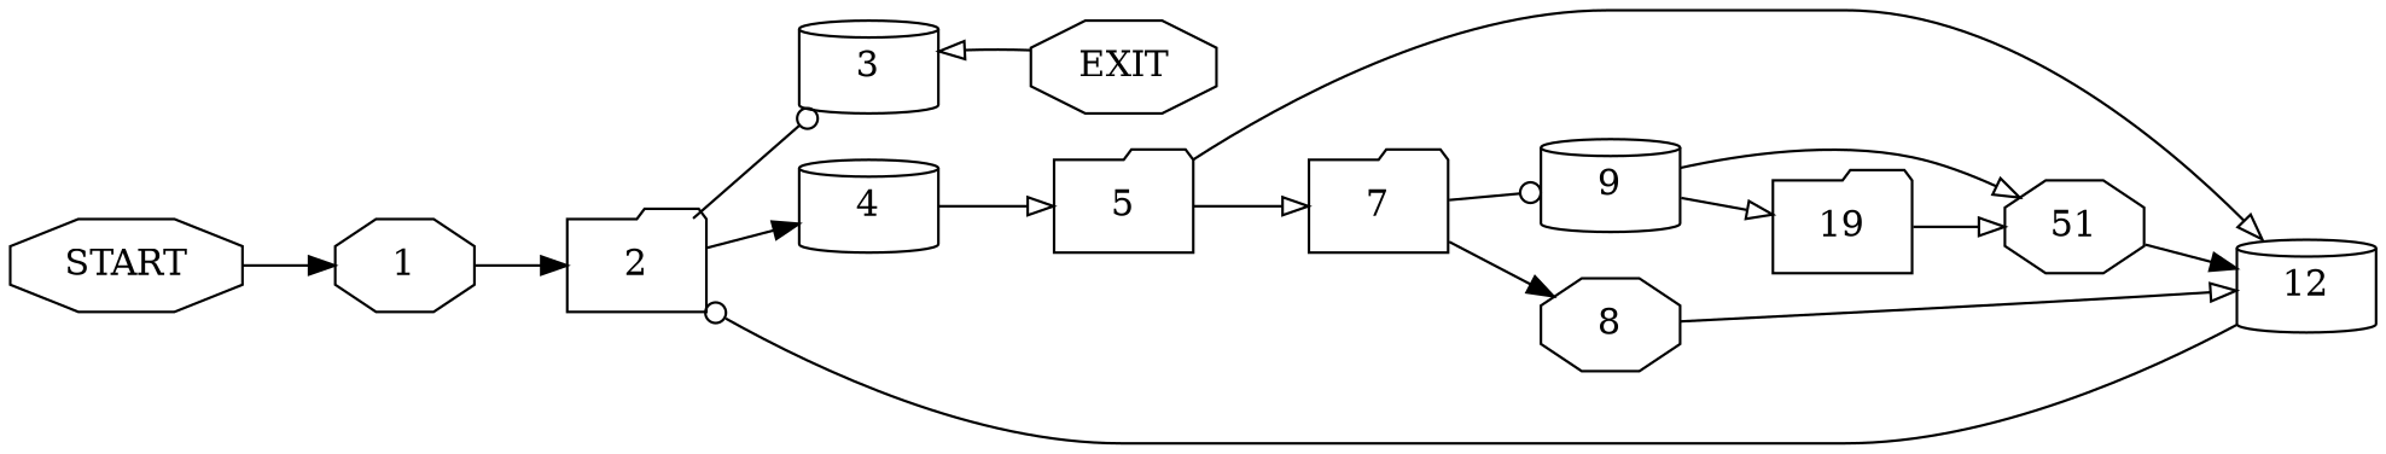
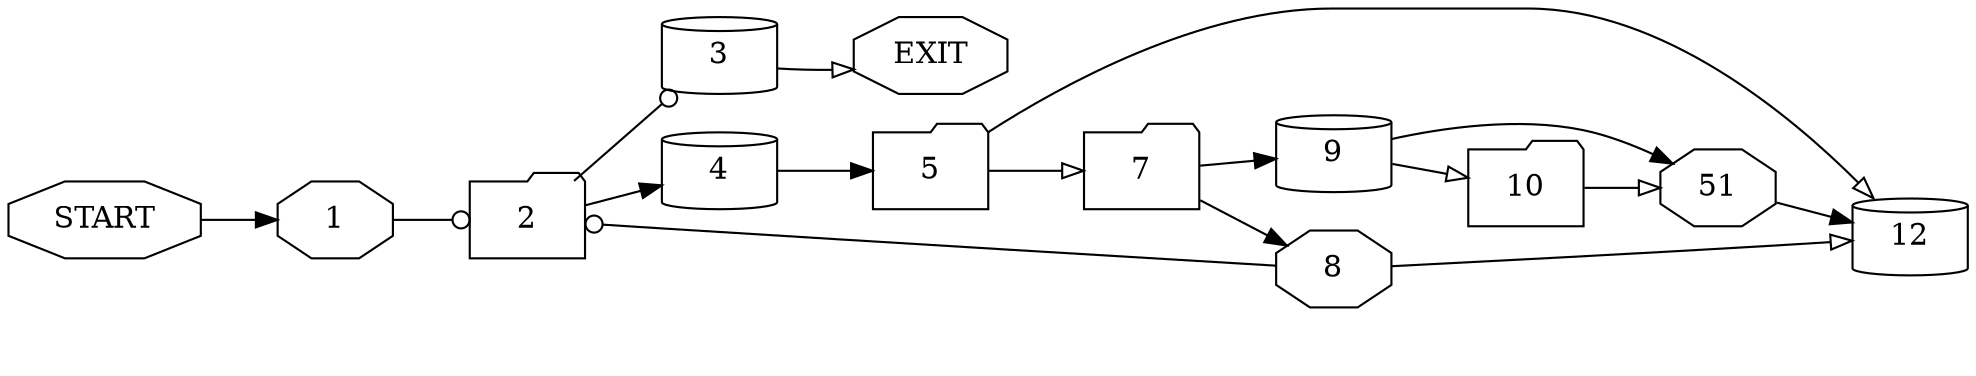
  digraph {
    rankdir=LR
    node [shape=octagon]
    edge [arrowhead=normal]
    n1 [label=START]
    1
    2 [shape=folder]
    n4 [label=EXIT]
    3 [shape=cylinder]
    4 [shape=cylinder]
    5 [shape=folder]
    7 [shape=folder]
    12 [shape=cylinder]
    8
    9 [shape=cylinder]
-   10 [shape=folder label=19]
+   10 [shape=folder]
    n13 [label=51]
    n1 -> 1
-   1 -> 2
+   1 -> 2 [arrowhead=odot]
    2 -> 3 [arrowhead=odot]
    2 -> 4
-   n4 -> 3 [arrowhead=onormal]
-   4 -> 5 [arrowhead=onormal]
+   3 -> n4 [arrowhead=onormal]
+   4 -> 5
    5 -> 7 [arrowhead=onormal]
    5 -> 12 [arrowhead=onormal]
    7 -> 8
-   7 -> 9 [arrowhead=odot]
-   12 -> 2 [arrowhead=odot]
+   7 -> 9
+   8 -> 2 [arrowhead=odot]
    8 -> 12 [arrowhead=onormal]
    9 -> 10 [arrowhead=onormal]
-   9 -> n13 [arrowhead=onormal]
+   9 -> n13
    10 -> n13 [arrowhead=onormal]
    n13 -> 12
  }
